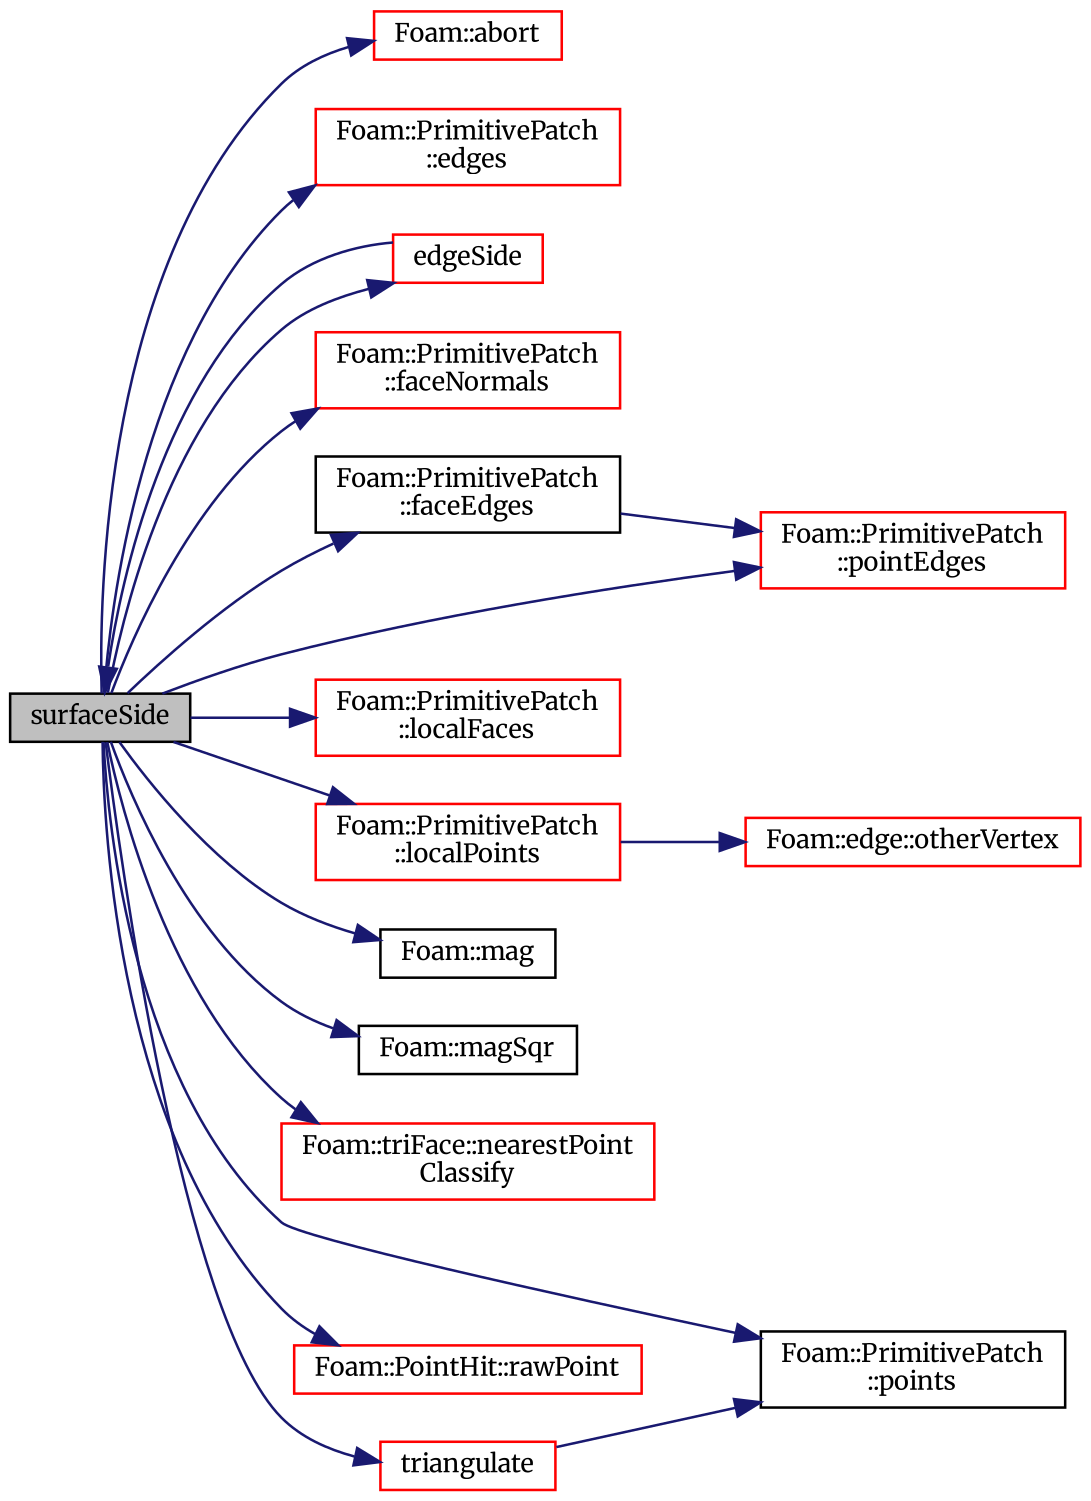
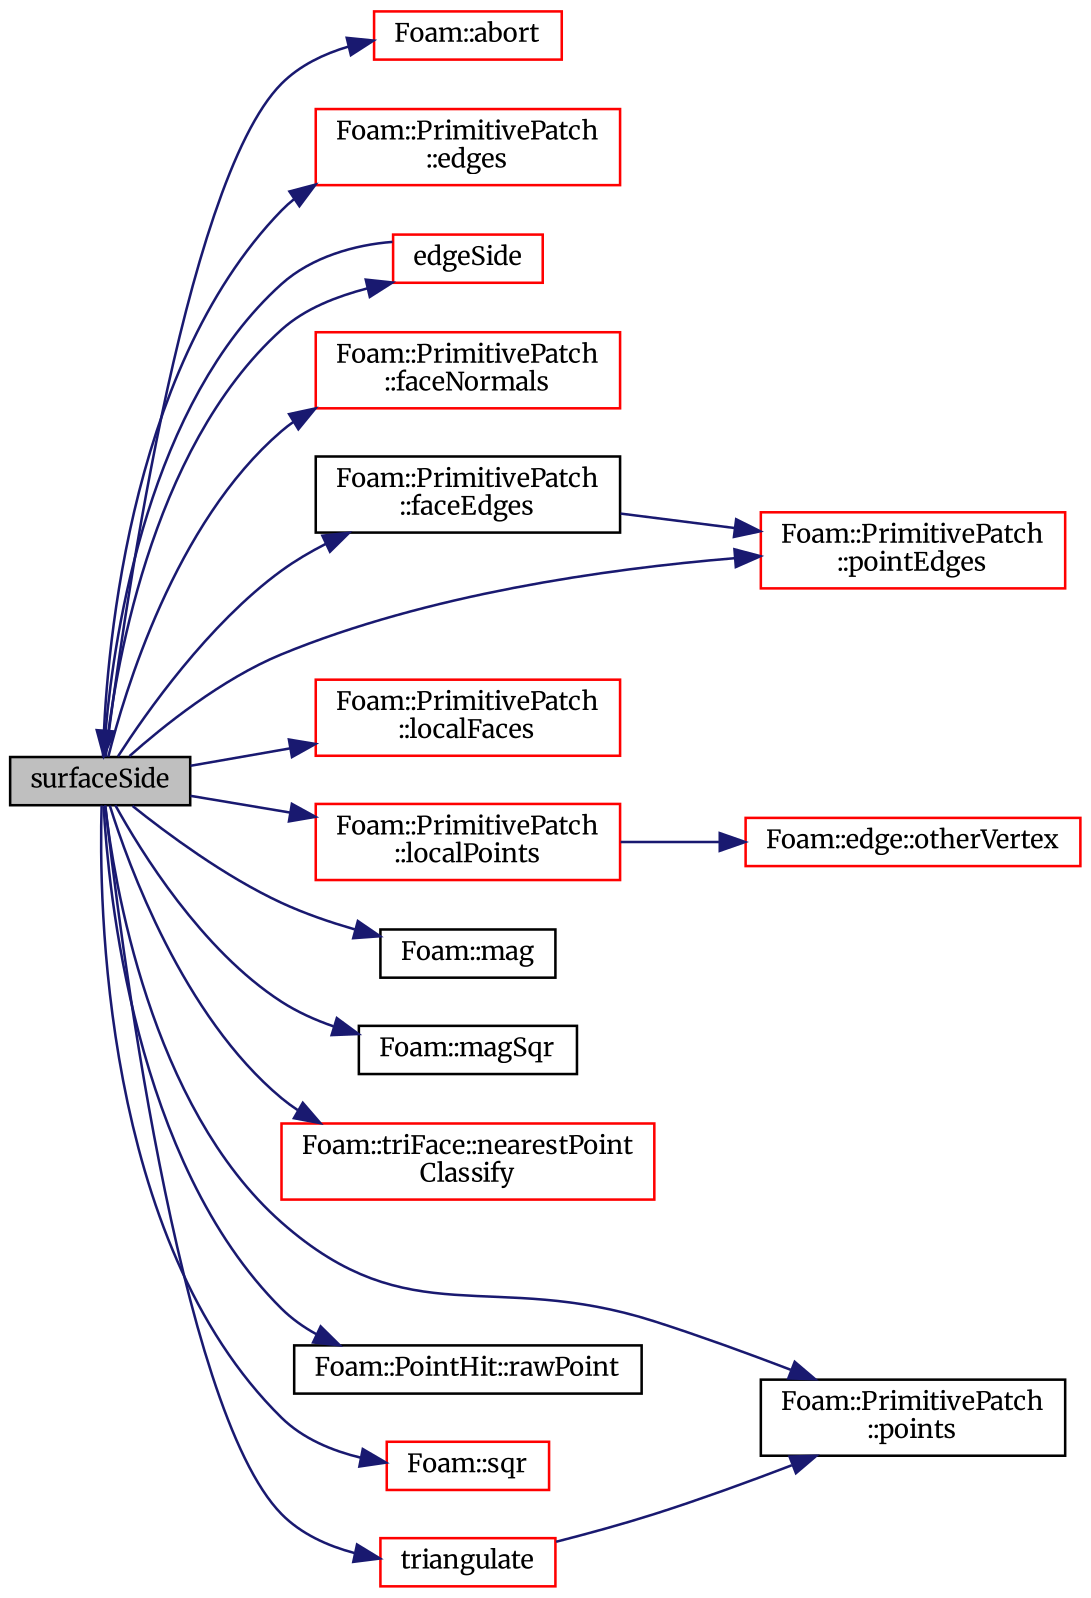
  digraph {
    fontname=Merriweather
    rankdir=LR
    node [color=red fontname=Merriweather fontsize=10 shape=record]
    edge [color=midnightblue fontname=Merriweather fontsize=10 labelfontname=Helvetica labelfontsize=10 style=solid]
    n1 [color=black fillcolor=grey75 fontcolor=black height=0.2 label=surfaceSide style=filled width=0.4]
    n2 [height=0.2 label="Foam::abort" width=0.4]
    n3 [height=0.2 label="Foam::PrimitivePatch\l::edges" width=0.4]
    n4 [height=0.2 label=edgeSide width=0.4]
    n5 [height=0.2 label="Foam::PrimitivePatch\l::faceNormals" width=0.4]
    n6 [color=black height=0.2 label="Foam::PrimitivePatch\l::faceEdges" width=0.4]
    n7 [height=0.2 label="Foam::PrimitivePatch\l::pointEdges" width=0.4]
    n8 [height=0.2 label="Foam::PrimitivePatch\l::localFaces" width=0.4]
    n9 [height=0.2 label="Foam::PrimitivePatch\l::localPoints" width=0.4]
    n10 [color=black height=0.2 label="Foam::mag" width=0.4]
    n11 [color=black height=0.2 label="Foam::magSqr" width=0.4]
    n12 [height=0.2 label="Foam::triFace::nearestPoint\lClassify" width=0.4]
    n13 [color=black height=0.2 label="Foam::PrimitivePatch\l::points" width=0.4]
-   n14 [height=0.2 label="Foam::PointHit::rawPoint" width=0.4]
+   n14 [color=black height=0.2 label="Foam::PointHit::rawPoint" width=0.4]
+   n15 [height=0.2 label="Foam::sqr" width=0.4]
    n16 [height=0.2 label=triangulate width=0.4]
    n17 [height=0.2 label="Foam::edge::otherVertex" width=0.4]
    n1 -> n2
    n1 -> n3
    n1 -> n4
    n1 -> n5
    n1 -> n6
    n1 -> n7
    n1 -> n8
    n1 -> n9
    n1 -> n10
    n1 -> n11
    n1 -> n12
    n1 -> n13
    n1 -> n14
+   n1 -> n15
    n1 -> n16
    n4 -> n1
    n6 -> n7
    n9 -> n17
    n16 -> n13
  }
